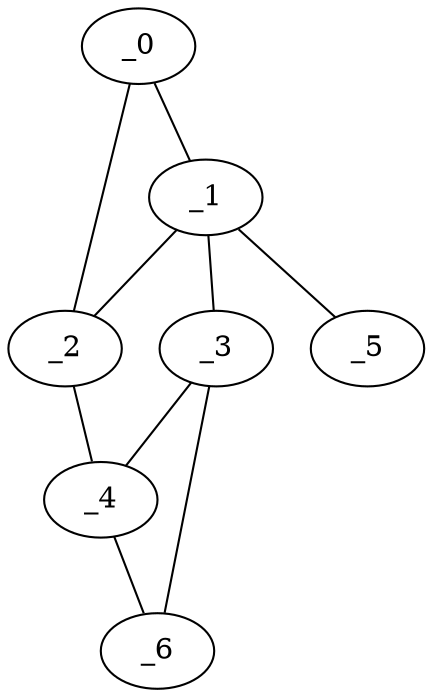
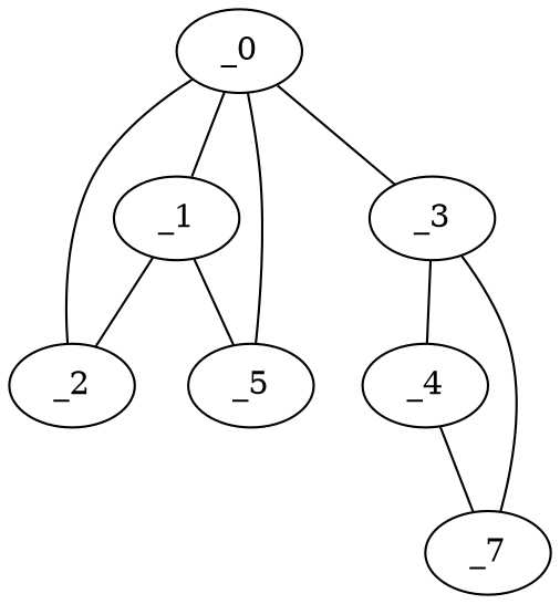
  graph {
    edge [valence=1]
    _0 [x=30 y=32]
    _1 [x=53 y=35]
    _2 [x=59 y=12]
    _3 [x=61 y=8]
    _5 [x=72 y=46]
    _4 [x=65 y=31]
-   _7 [x=95 y=28 label=_6]
+   _7 [x=95 y=28]
    _0 -- _1
    _0 -- _2 [valence=2]
-   _1 -- _3
+   _0 -- _3
+   _0 -- _5
    _1 -- _2
    _1 -- _5 [valence=2]
-   _2 -- _4 [valence=2]
    _3 -- _4 [valence=2]
    _3 -- _7
    _4 -- _7 [valence=2]
  }
